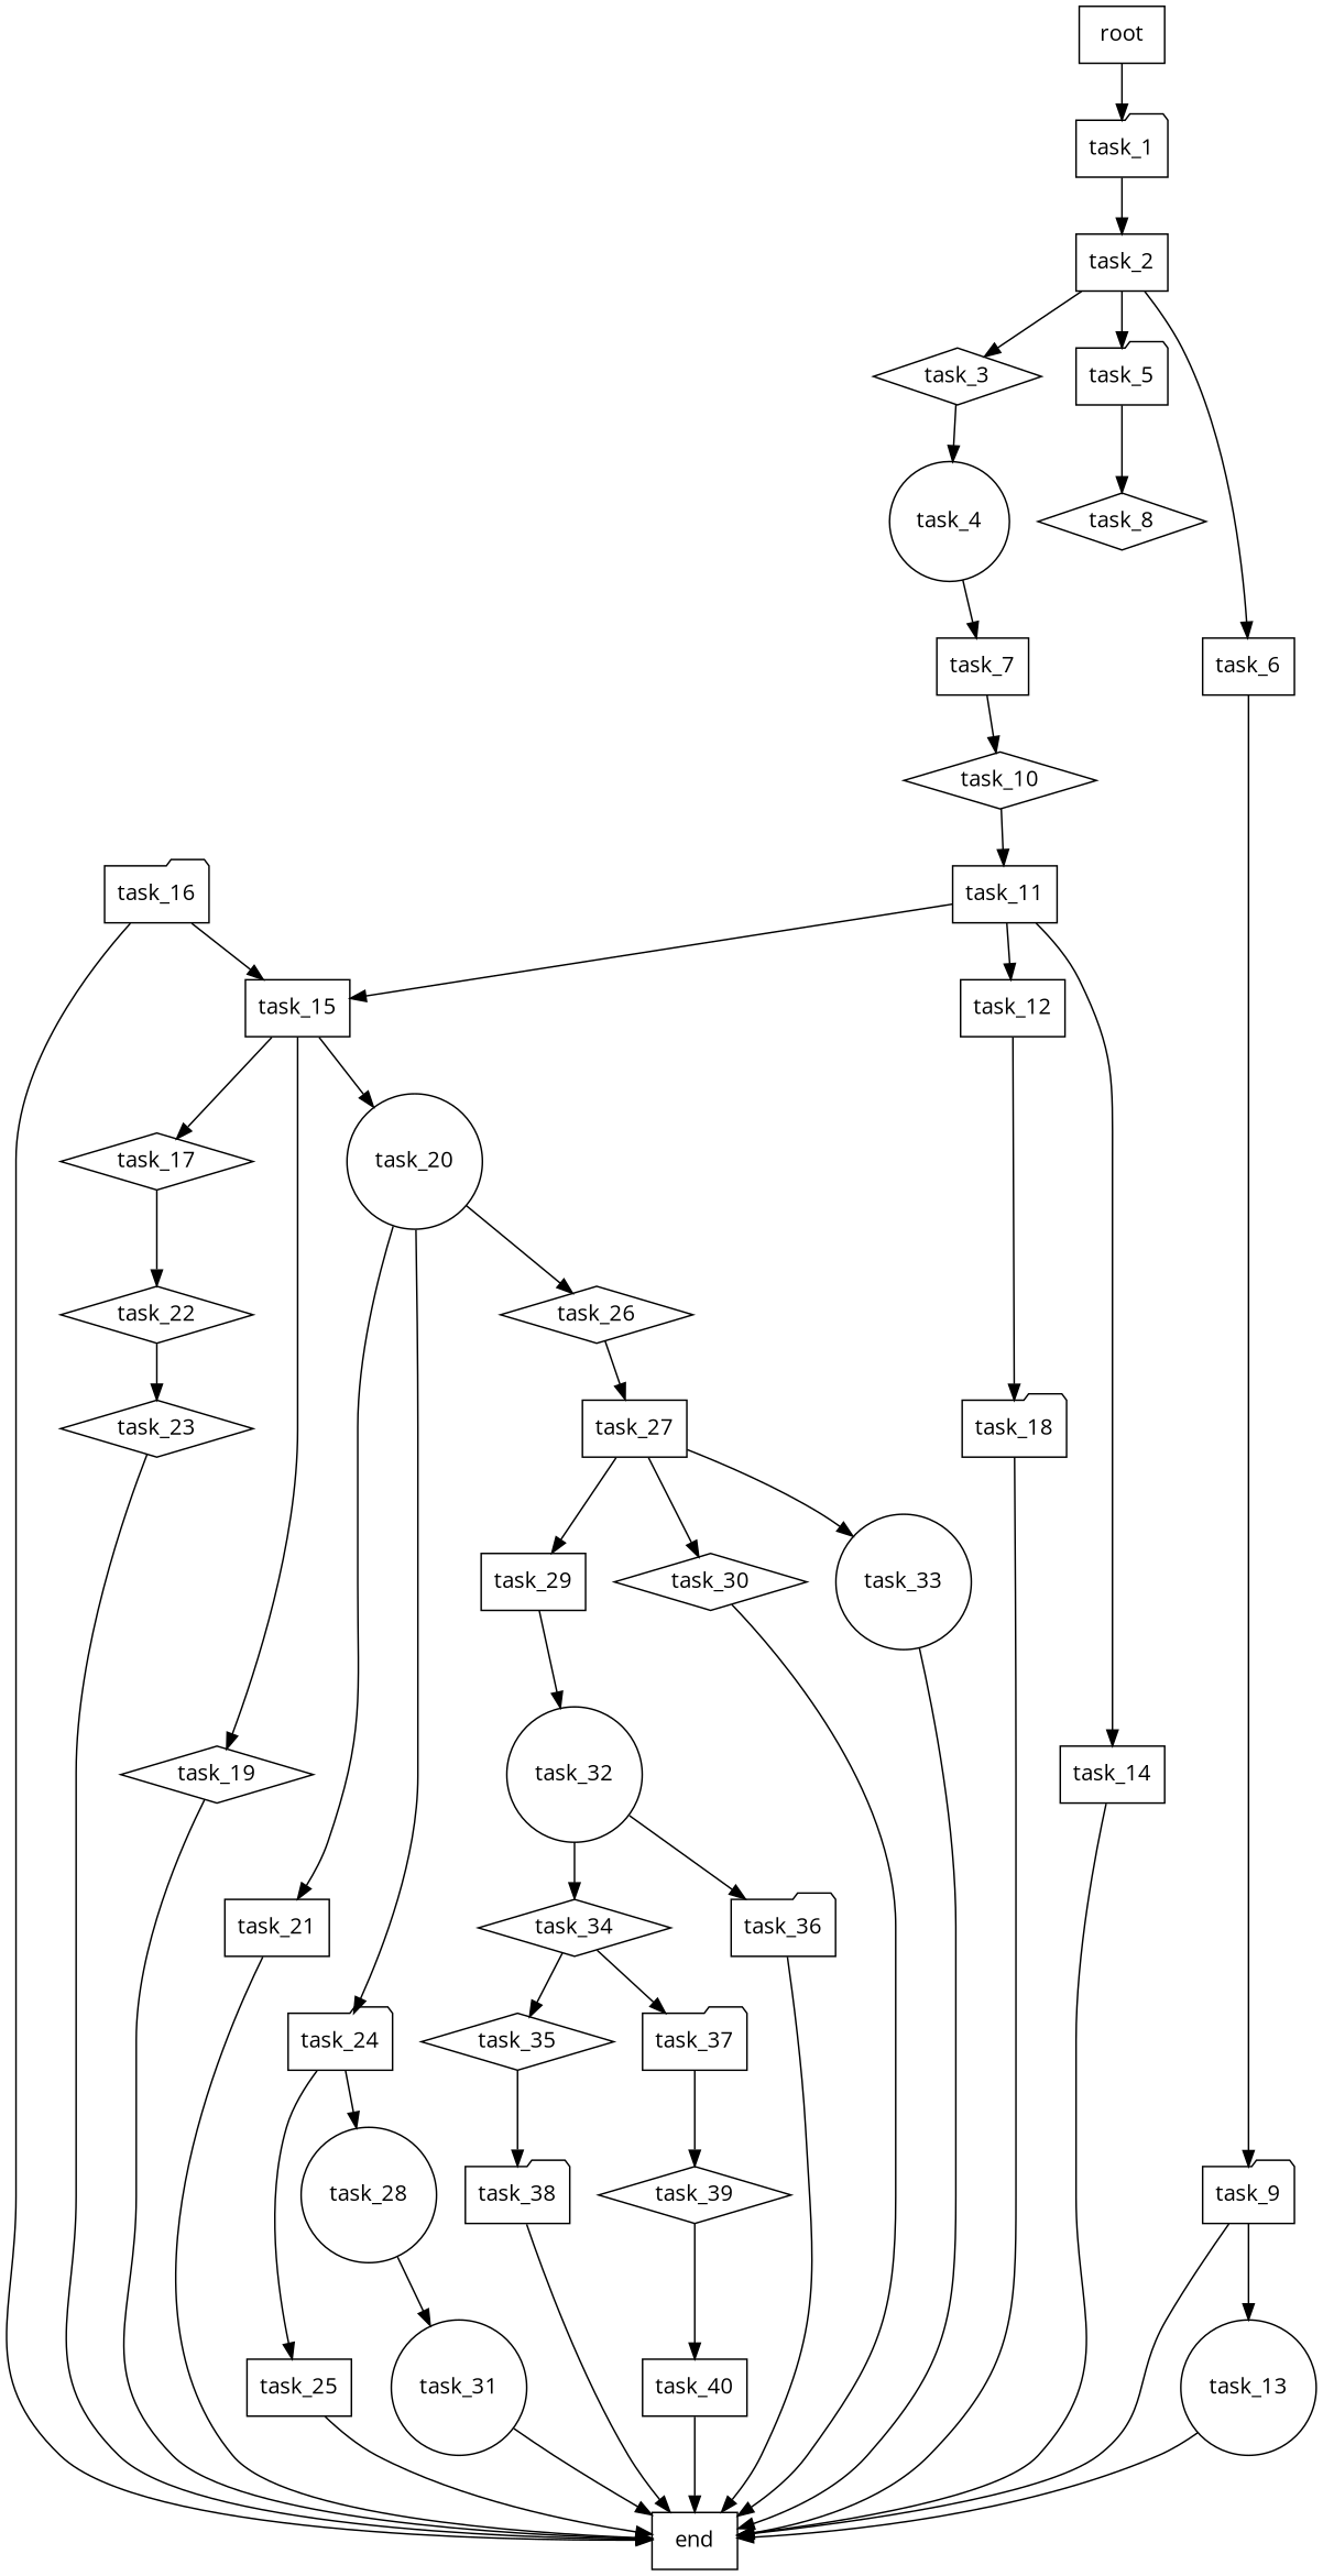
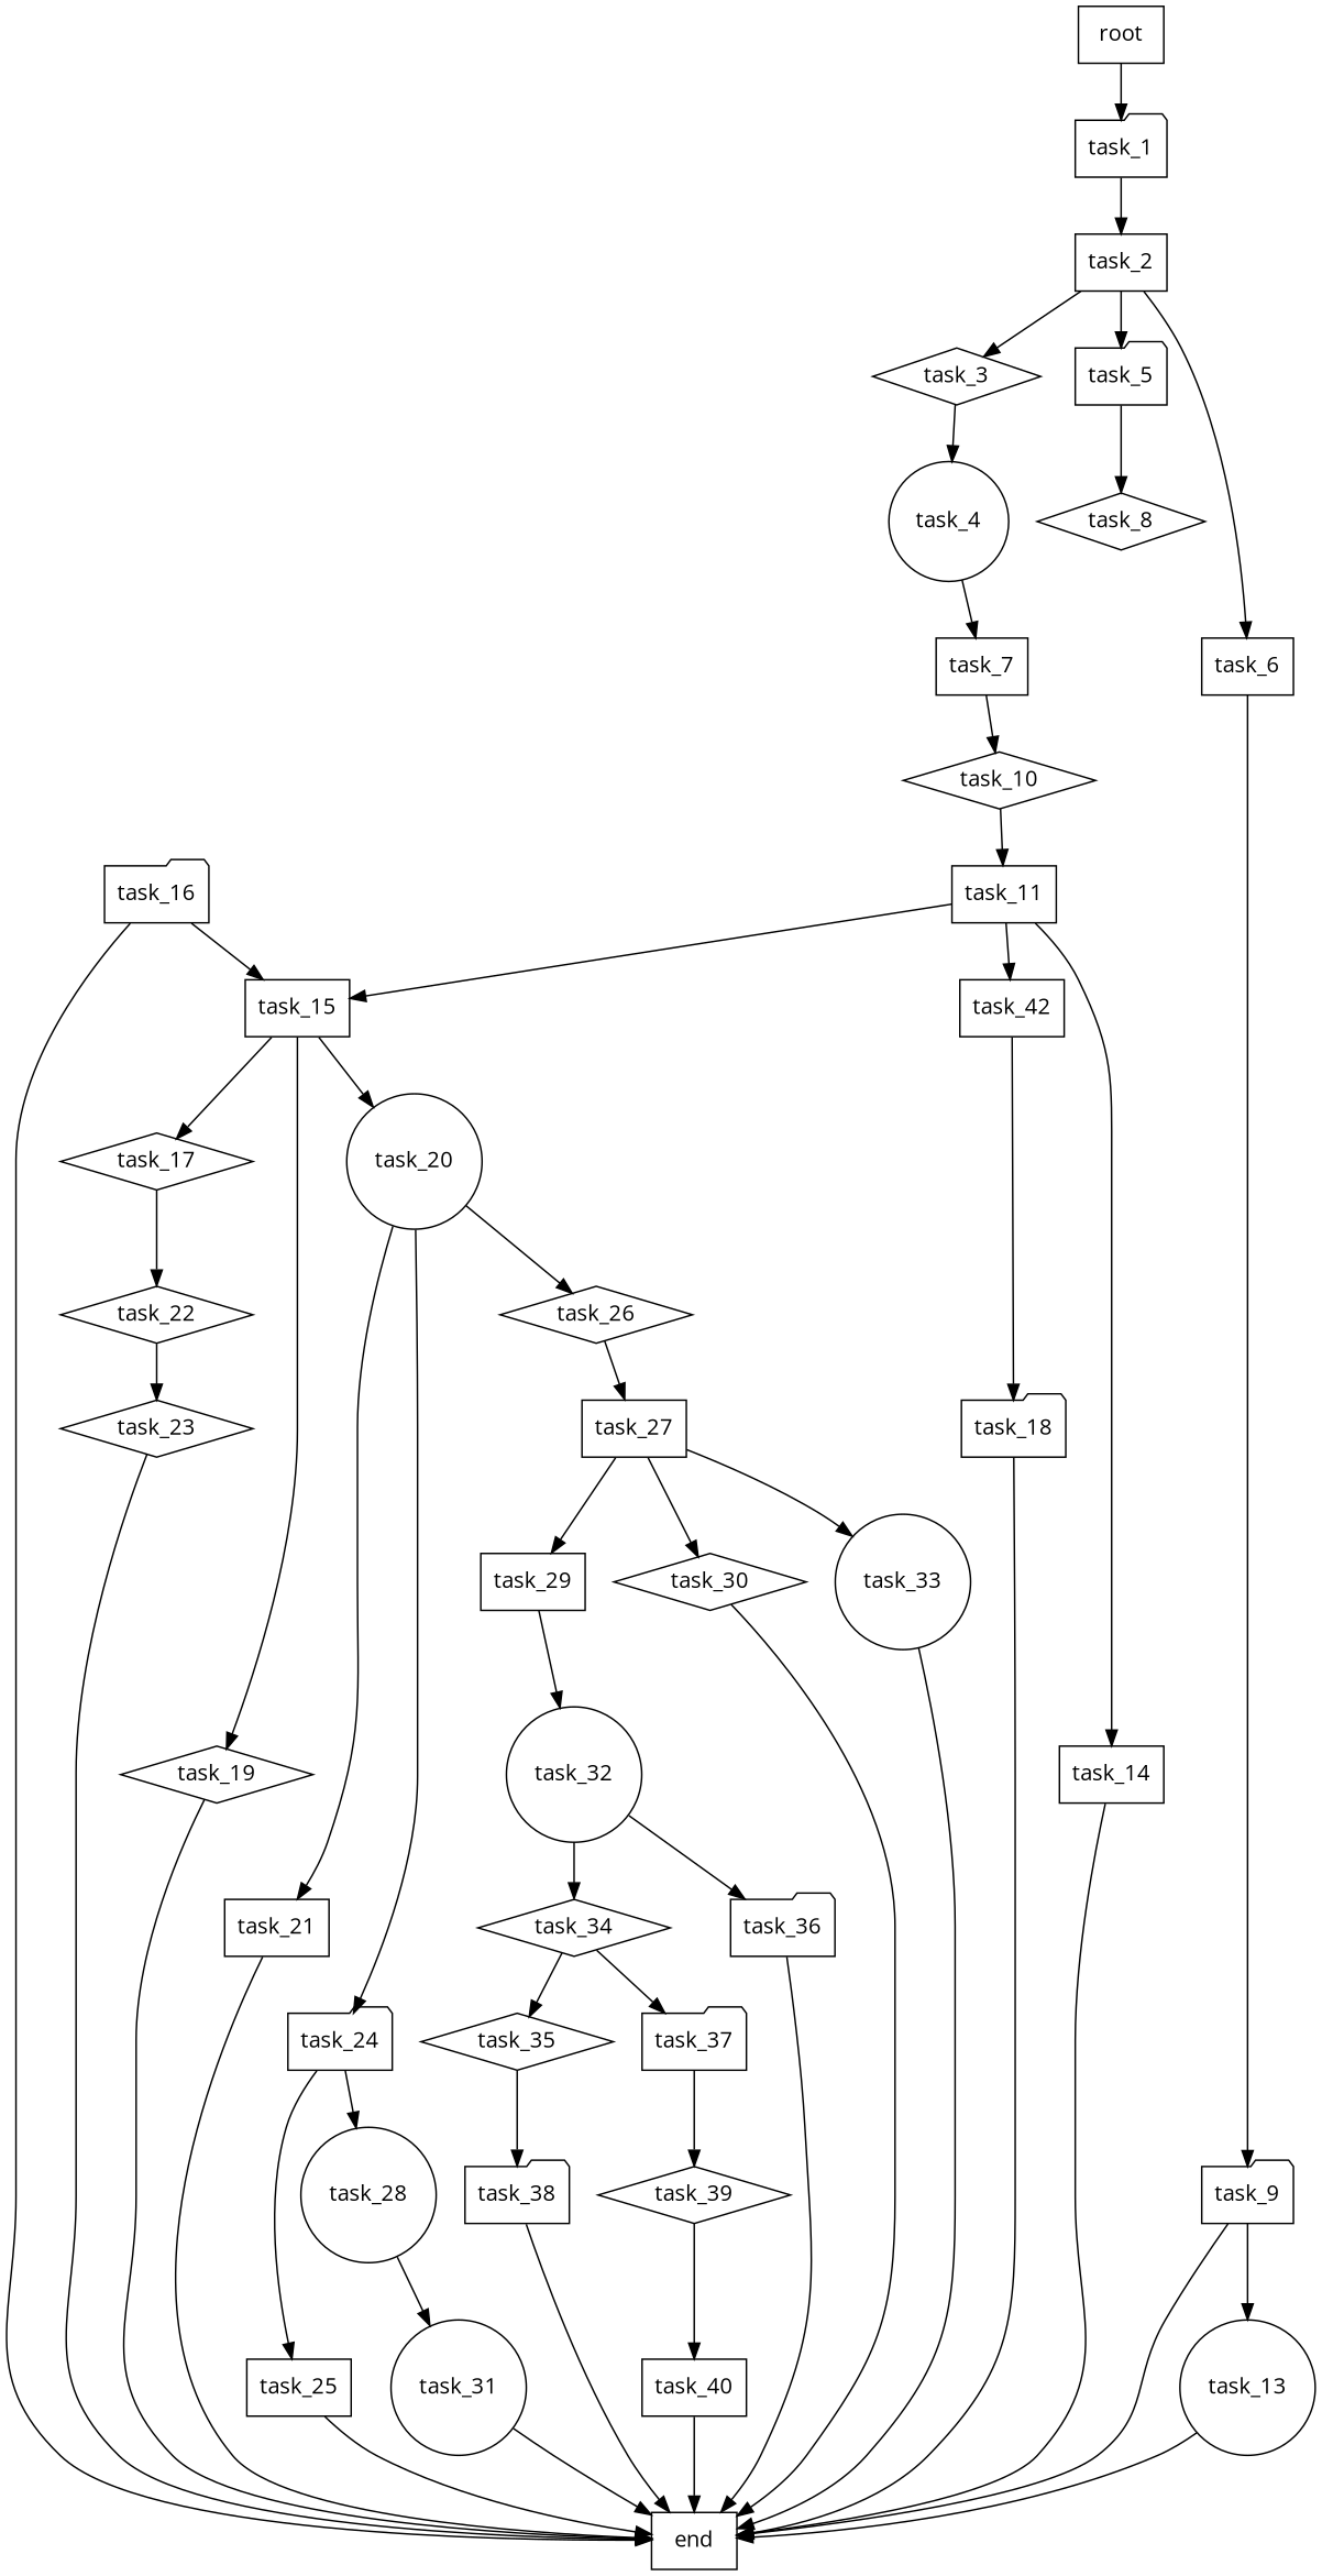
  digraph {
    fontname="Open Sans"
    node [fontname="Open Sans" shape=box]
    edge [fontname="Open Sans"]
    task_1 [shape=folder]
    root
    task_2
    task_3 [shape=diamond]
    task_5 [shape=folder]
    task_6
    task_4 [shape=circle]
    task_8 [shape=diamond]
    task_9 [shape=folder]
    task_7
    task_10 [shape=diamond]
    end
    task_13 [shape=circle]
    task_11
-   task_12
+   task_12 [label=task_42]
    task_14
    task_15
    task_18 [shape=folder]
    task_17 [shape=diamond]
    task_19 [shape=diamond]
    task_20 [shape=circle]
    task_16 [shape=folder]
    task_22 [shape=diamond]
    task_21
    task_24 [shape=folder]
    task_26 [shape=diamond]
    task_23 [shape=diamond]
    task_25
    task_28 [shape=circle]
    task_27
    task_31 [shape=circle]
    task_29
    task_30 [shape=diamond]
    task_33 [shape=circle]
    task_32 [shape=circle]
    task_34 [shape=diamond]
    task_36 [shape=folder]
    task_35 [shape=diamond]
    task_37 [shape=folder]
    task_38 [shape=folder]
    task_39 [shape=diamond]
    task_40
    task_1 -> task_2
    root -> task_1
    task_2 -> task_3
    task_2 -> task_5
    task_2 -> task_6
    task_3 -> task_4
    task_5 -> task_8
    task_6 -> task_9
    task_4 -> task_7
    task_9 -> end
    task_9 -> task_13
    task_7 -> task_10
    task_10 -> task_11
    task_13 -> end
    task_11 -> task_12
    task_11 -> task_14
    task_11 -> task_15
    task_12 -> task_18
    task_14 -> end
    task_15 -> task_17
    task_15 -> task_19
    task_15 -> task_20
    task_18 -> end
    task_17 -> task_22
    task_19 -> end
    task_20 -> task_21
    task_20 -> task_24
    task_20 -> task_26
    task_16 -> end
    task_16 -> task_15
    task_22 -> task_23
    task_21 -> end
    task_24 -> task_25
    task_24 -> task_28
    task_26 -> task_27
    task_23 -> end
    task_25 -> end
    task_28 -> task_31
    task_27 -> task_29
    task_27 -> task_30
    task_27 -> task_33
    task_31 -> end
    task_29 -> task_32
    task_30 -> end
    task_33 -> end
    task_32 -> task_34
    task_32 -> task_36
    task_34 -> task_35
    task_34 -> task_37
    task_36 -> end
    task_35 -> task_38
    task_37 -> task_39
    task_38 -> end
    task_39 -> task_40
    task_40 -> end
  }
